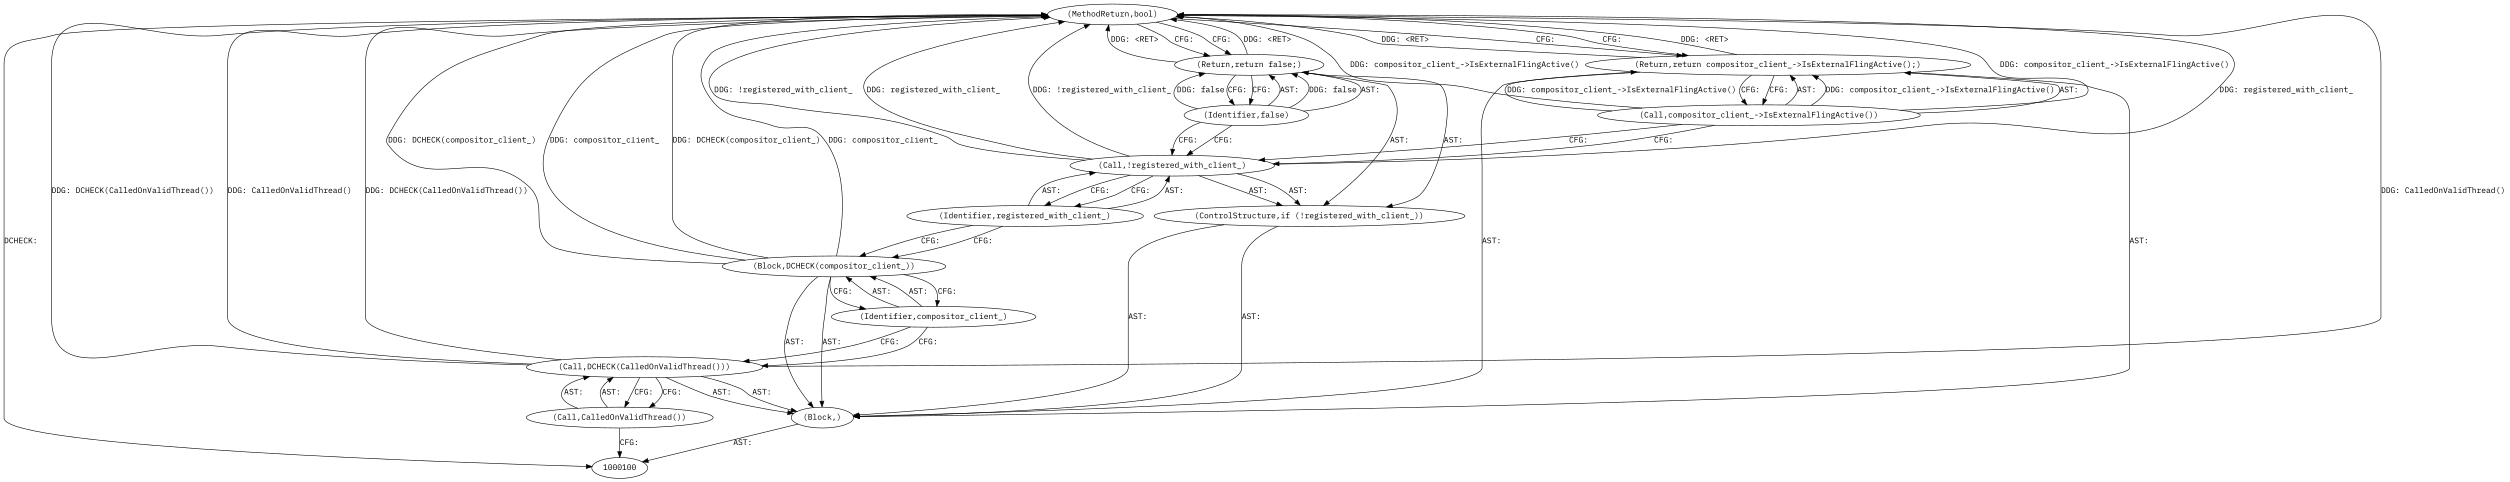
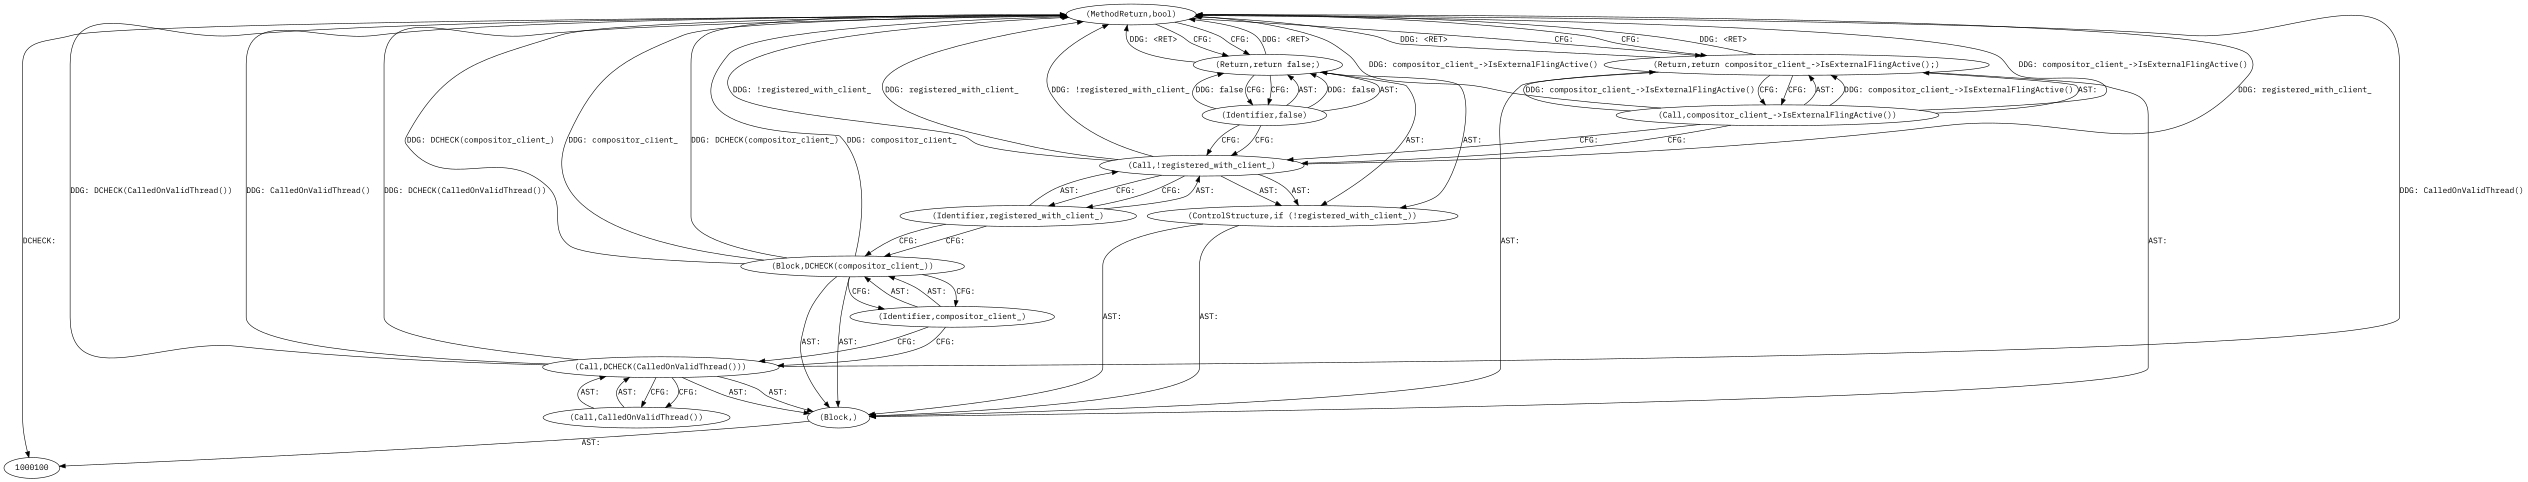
  digraph {
    fontname="IBM Plex Mono"
    node [fontname="IBM Plex Mono"]
    edge [fontname="IBM Plex Mono"]
    n1 [label="(MethodReturn,bool)"]
    n2 [label="(Return,return false;)"]
    n3 [label="(Return,return compositor_client_->IsExternalFlingActive();)"]
    1000100
    n5 [label="(ControlStructure,if (!registered_with_client_))"]
    n6 [label="(Identifier,false)"]
    n7 [label="(Block,)"]
    n8 [label="(Call,compositor_client_->IsExternalFlingActive())"]
    n9 [label="(Call,CalledOnValidThread())"]
    n10 [label="(Call,DCHECK(CalledOnValidThread()))"]
    n11 [label="(Identifier,compositor_client_)"]
    n12 [label="(Block,DCHECK(compositor_client_))"]
    n13 [label="(Call,!registered_with_client_)"]
    n14 [label="(Identifier,registered_with_client_)"]
    n1 -> n2 [label="CFG: "]
    n1 -> n2 [label="CFG: "]
    n1 -> n3 [label="CFG: "]
    n1 -> n3 [label="CFG: "]
    n1 -> 1000100 [label="DCHECK: "]
    n2 -> n1 [label="DDG: <RET>"]
    n2 -> n1 [label="DDG: <RET>"]
    n2 -> n5 [label="AST: "]
    n2 -> n5 [label="AST: "]
    n2 -> n6 [label="CFG: "]
    n2 -> n6 [label="CFG: "]
    n3 -> n1 [label="DDG: <RET>"]
    n3 -> n1 [label="DDG: <RET>"]
    n3 -> n7 [label="AST: "]
    n3 -> n7 [label="AST: "]
    n3 -> n8 [label="CFG: "]
    n3 -> n8 [label="CFG: "]
    n5 -> n7 [label="AST: "]
    n5 -> n7 [label="AST: "]
    n6 -> n2 [label="AST: "]
    n6 -> n2 [label="DDG: false"]
    n6 -> n2 [label="AST: "]
    n6 -> n2 [label="DDG: false"]
    n6 -> n13 [label="CFG: "]
    n6 -> n13 [label="CFG: "]
    n7 -> 1000100 [label="AST: "]
    n8 -> n1 [label="DDG: compositor_client_->IsExternalFlingActive()"]
    n8 -> n1 [label="DDG: compositor_client_->IsExternalFlingActive()"]
    n8 -> n3 [label="AST: "]
    n8 -> n3 [label="DDG: compositor_client_->IsExternalFlingActive()"]
    n8 -> n3 [label="AST: "]
    n8 -> n3 [label="DDG: compositor_client_->IsExternalFlingActive()"]
    n8 -> n13 [label="CFG: "]
    n8 -> n13 [label="CFG: "]
-   n9 -> 1000100 [label="CFG: "]
    n9 -> n10 [label="AST: "]
    n9 -> n10 [label="AST: "]
    n10 -> n1 [label="DDG: CalledOnValidThread()"]
    n10 -> n1 [label="DDG: DCHECK(CalledOnValidThread())"]
    n10 -> n1 [label="DDG: CalledOnValidThread()"]
    n10 -> n1 [label="DDG: DCHECK(CalledOnValidThread())"]
    n10 -> n7 [label="AST: "]
    n10 -> n7 [label="AST: "]
    n10 -> n9 [label="CFG: "]
    n10 -> n9 [label="CFG: "]
    n11 -> n10 [label="CFG: "]
    n11 -> n10 [label="CFG: "]
    n11 -> n12 [label="AST: "]
    n11 -> n12 [label="AST: "]
    n12 -> n1 [label="DDG: DCHECK(compositor_client_)"]
    n12 -> n1 [label="DDG: compositor_client_"]
    n12 -> n1 [label="DDG: DCHECK(compositor_client_)"]
    n12 -> n1 [label="DDG: compositor_client_"]
    n12 -> n7 [label="AST: "]
    n12 -> n7 [label="AST: "]
    n12 -> n11 [label="CFG: "]
    n12 -> n11 [label="CFG: "]
    n13 -> n1 [label="DDG: registered_with_client_"]
    n13 -> n1 [label="DDG: !registered_with_client_"]
    n13 -> n1 [label="DDG: registered_with_client_"]
    n13 -> n1 [label="DDG: !registered_with_client_"]
    n13 -> n5 [label="AST: "]
    n13 -> n5 [label="AST: "]
    n13 -> n14 [label="CFG: "]
    n13 -> n14 [label="CFG: "]
    n14 -> n12 [label="CFG: "]
    n14 -> n12 [label="CFG: "]
    n14 -> n13 [label="AST: "]
    n14 -> n13 [label="AST: "]
  }
